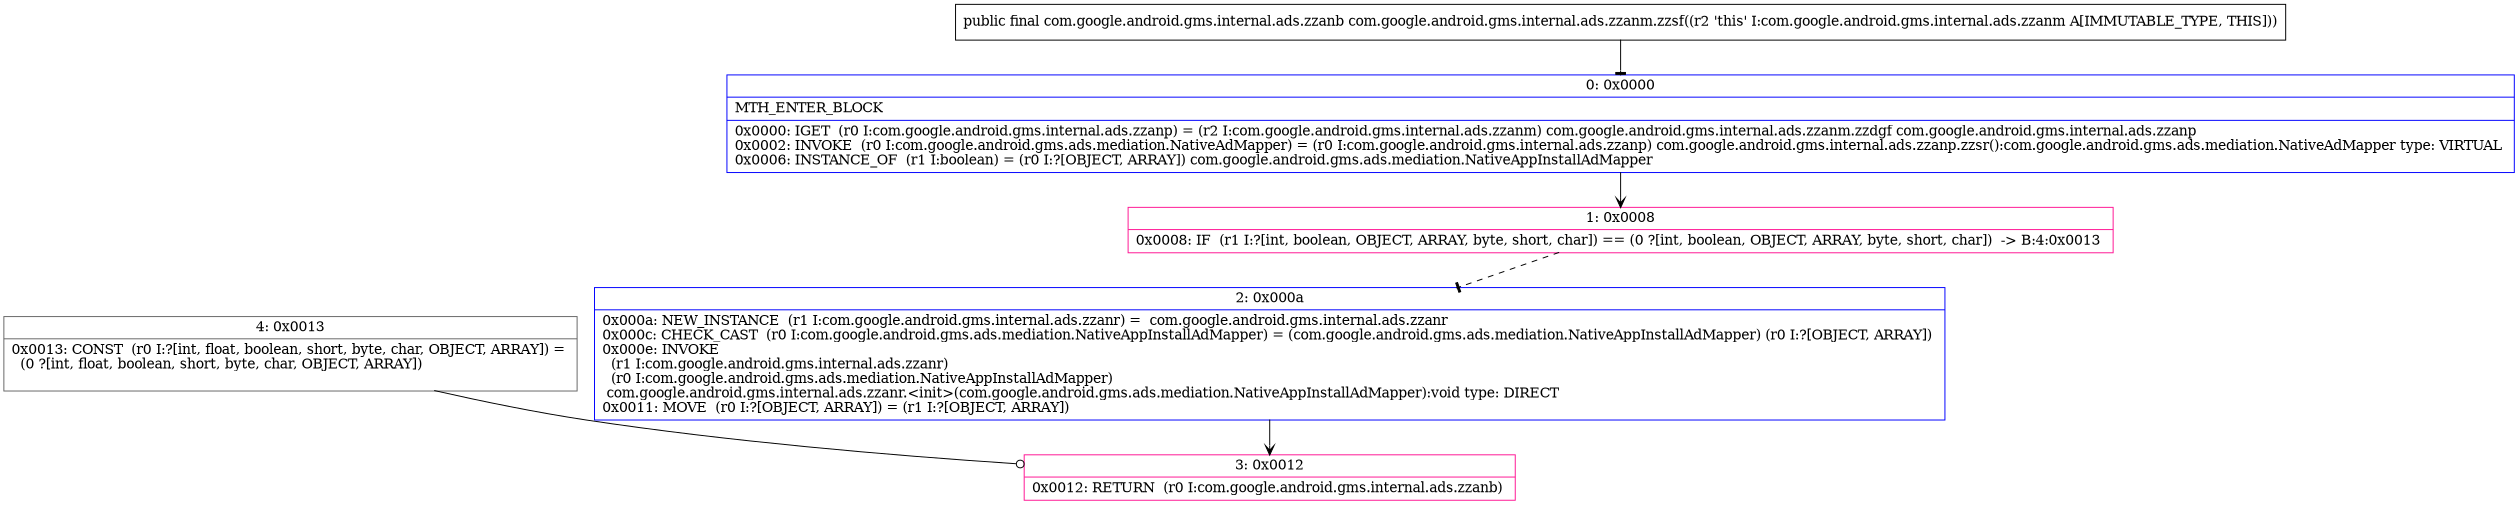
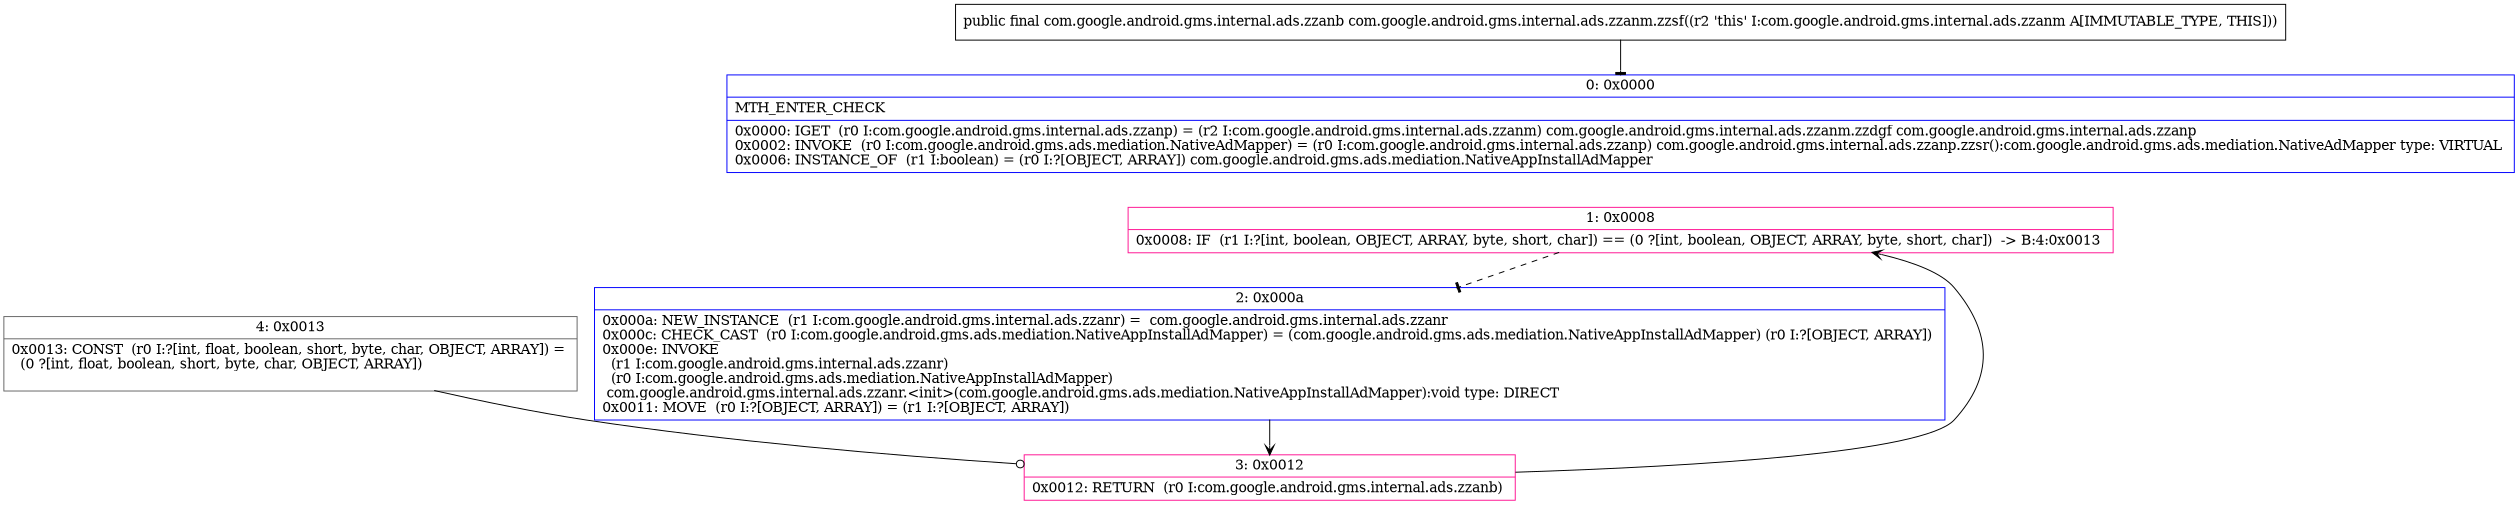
  digraph {
    node [color=blue shape=record]
    edge [arrowhead=vee]
-   n1 [label="{0\:\ 0x0000|MTH_ENTER_BLOCK\l|0x0000: IGET  (r0 I:com.google.android.gms.internal.ads.zzanp) = (r2 I:com.google.android.gms.internal.ads.zzanm) com.google.android.gms.internal.ads.zzanm.zzdgf com.google.android.gms.internal.ads.zzanp \l0x0002: INVOKE  (r0 I:com.google.android.gms.ads.mediation.NativeAdMapper) = (r0 I:com.google.android.gms.internal.ads.zzanp) com.google.android.gms.internal.ads.zzanp.zzsr():com.google.android.gms.ads.mediation.NativeAdMapper type: VIRTUAL \l0x0006: INSTANCE_OF  (r1 I:boolean) = (r0 I:?[OBJECT, ARRAY]) com.google.android.gms.ads.mediation.NativeAppInstallAdMapper \l}"]
+   n1 [label="{0\:\ 0x0000|MTH_ENTER_CHECK\l|0x0000: IGET  (r0 I:com.google.android.gms.internal.ads.zzanp) = (r2 I:com.google.android.gms.internal.ads.zzanm) com.google.android.gms.internal.ads.zzanm.zzdgf com.google.android.gms.internal.ads.zzanp \l0x0002: INVOKE  (r0 I:com.google.android.gms.ads.mediation.NativeAdMapper) = (r0 I:com.google.android.gms.internal.ads.zzanp) com.google.android.gms.internal.ads.zzanp.zzsr():com.google.android.gms.ads.mediation.NativeAdMapper type: VIRTUAL \l0x0006: INSTANCE_OF  (r1 I:boolean) = (r0 I:?[OBJECT, ARRAY]) com.google.android.gms.ads.mediation.NativeAppInstallAdMapper \l}"]
    n2 [color=deeppink label="{1\:\ 0x0008|0x0008: IF  (r1 I:?[int, boolean, OBJECT, ARRAY, byte, short, char]) == (0 ?[int, boolean, OBJECT, ARRAY, byte, short, char])  \-\> B:4:0x0013 \l}"]
    n3 [label="{2\:\ 0x000a|0x000a: NEW_INSTANCE  (r1 I:com.google.android.gms.internal.ads.zzanr) =  com.google.android.gms.internal.ads.zzanr \l0x000c: CHECK_CAST  (r0 I:com.google.android.gms.ads.mediation.NativeAppInstallAdMapper) = (com.google.android.gms.ads.mediation.NativeAppInstallAdMapper) (r0 I:?[OBJECT, ARRAY]) \l0x000e: INVOKE  \l  (r1 I:com.google.android.gms.internal.ads.zzanr)\l  (r0 I:com.google.android.gms.ads.mediation.NativeAppInstallAdMapper)\l com.google.android.gms.internal.ads.zzanr.\<init\>(com.google.android.gms.ads.mediation.NativeAppInstallAdMapper):void type: DIRECT \l0x0011: MOVE  (r0 I:?[OBJECT, ARRAY]) = (r1 I:?[OBJECT, ARRAY]) \l}"]
    n4 [color=deeppink label="{3\:\ 0x0012|0x0012: RETURN  (r0 I:com.google.android.gms.internal.ads.zzanb) \l}"]
    n5 [color=gray40 label="{4\:\ 0x0013|0x0013: CONST  (r0 I:?[int, float, boolean, short, byte, char, OBJECT, ARRAY]) = \l  (0 ?[int, float, boolean, short, byte, char, OBJECT, ARRAY])\l \l}"]
    n6 [color=black label="{public final com.google.android.gms.internal.ads.zzanb com.google.android.gms.internal.ads.zzanm.zzsf((r2 'this' I:com.google.android.gms.internal.ads.zzanm A[IMMUTABLE_TYPE, THIS])) }"]
-   n1 -> n2
+   n4 -> n2
    n2 -> n3 [arrowhead=tee style=dashed]
    n3 -> n4
    n5 -> n4 [arrowhead=odot]
    n6 -> n1 [arrowhead=tee]
  }
